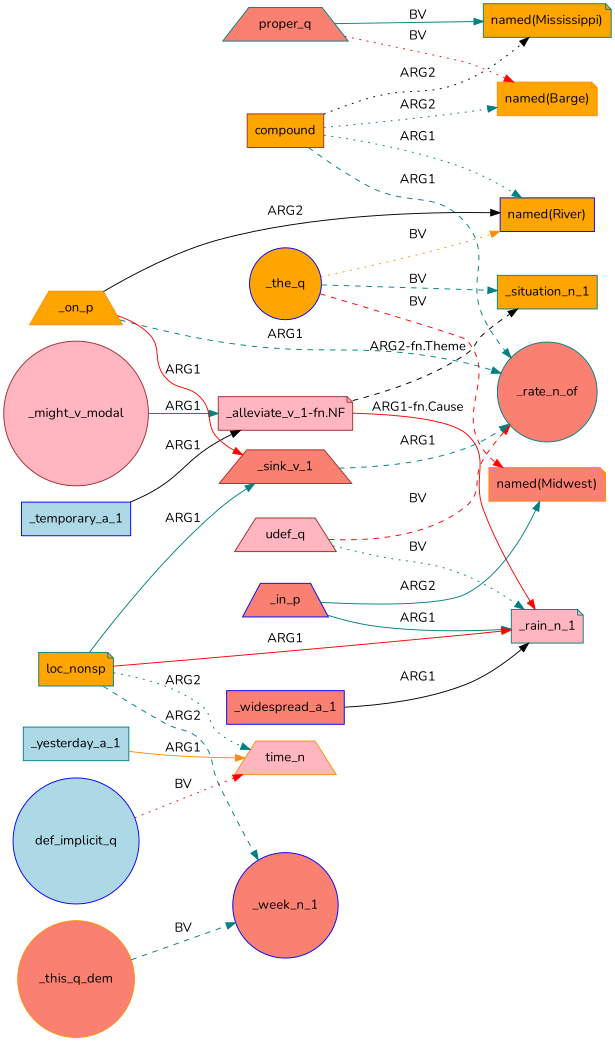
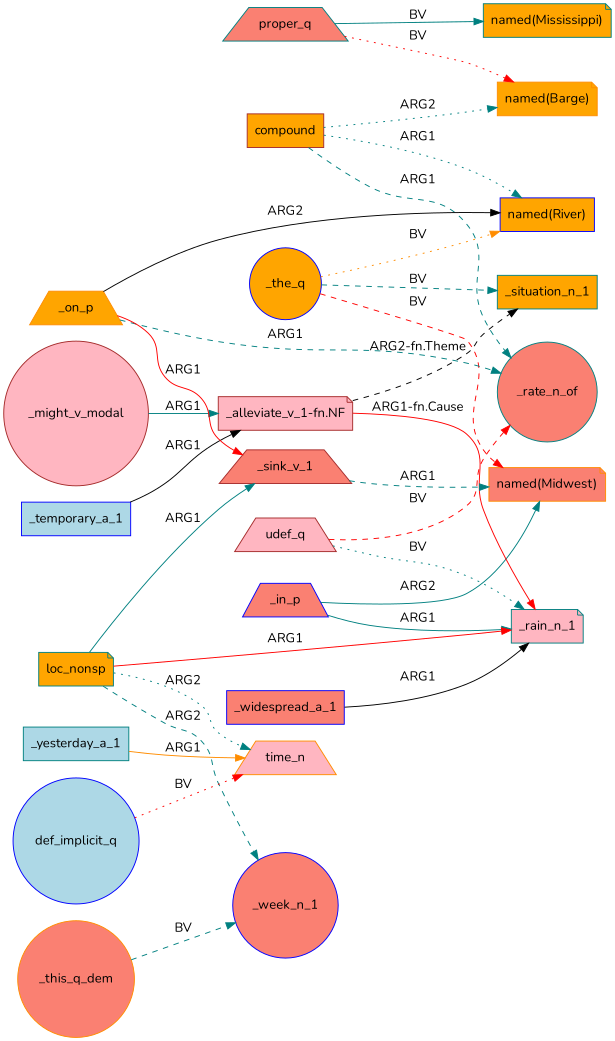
  digraph {
    fontname=Nunito
    rankdir=LR
    node [color=blue fillcolor=salmon fontname=Nunito shape=trapezium style=filled]
    edge [color=teal fontname=Nunito style=solid]
    _in_p
    "named(Midwest)" [color=darkorange shape=note]
    _rain_n_1 [color=teal fillcolor=lightpink shape=note]
    _yesterday_a_1 [color=teal fillcolor=lightblue shape=box]
    time_n [color=darkorange fillcolor=lightpink]
    _temporary_a_1 [fillcolor=lightblue shape=box]
    "_alleviate_v_1-fn.NF" [color=brown fillcolor=lightpink shape=note]
    _situation_n_1 [color=teal fillcolor=orange shape=box]
    _widespread_a_1 [shape=box]
    udef_q [color=brown fillcolor=lightpink]
    _rate_n_of [color=teal shape=circle]
    _might_v_modal [color=brown fillcolor=lightpink shape=circle]
    _sink_v_1 [color=brown]
    compound [color=brown fillcolor=orange shape=box]
    "named(River)" [fillcolor=orange shape=box]
    "named(Barge)" [color=darkorange fillcolor=orange shape=note]
    "named(Mississippi)" [color=teal fillcolor=orange shape=note]
    _the_q [fillcolor=orange shape=circle]
    loc_nonsp [color=teal fillcolor=orange shape=note]
    _week_n_1 [shape=circle]
    _this_q_dem [color=darkorange shape=circle]
    proper_q [color=teal]
    _on_p [color=darkorange fillcolor=orange]
    def_implicit_q [fillcolor=lightblue shape=circle]
    _in_p -> "named(Midwest)" [label=ARG2]
    _in_p -> _rain_n_1 [label=ARG1]
    _yesterday_a_1 -> time_n [color=darkorange label=ARG1]
    _temporary_a_1 -> "_alleviate_v_1-fn.NF" [color=black label=ARG1]
    "_alleviate_v_1-fn.NF" -> _rain_n_1 [color=red label="ARG1-fn.Cause"]
    "_alleviate_v_1-fn.NF" -> _situation_n_1 [color=black label="ARG2-fn.Theme" style=dashed]
    _widespread_a_1 -> _rain_n_1 [color=black label=ARG1]
    udef_q -> _rain_n_1 [label=BV style=dotted]
    udef_q -> _rate_n_of [color=red label=BV style=dashed]
    _might_v_modal -> "_alleviate_v_1-fn.NF" [label=ARG1]
-   _sink_v_1 -> _rate_n_of [label=ARG1 style=dashed]
+   _sink_v_1 -> "named(Midwest)" [label=ARG1 style=dashed]
    compound -> _rate_n_of [label=ARG1 style=dashed]
    compound -> "named(River)" [label=ARG1 style=dotted]
    compound -> "named(Barge)" [label=ARG2 style=dotted]
-   compound -> "named(Mississippi)" [color=black label=ARG2 style=dotted]
    _the_q -> "named(Midwest)" [color=red label=BV style=dashed]
    _the_q -> _situation_n_1 [label=BV style=dashed]
    _the_q -> "named(River)" [color=darkorange label=BV style=dotted]
    loc_nonsp -> _rain_n_1 [color=red label=ARG1]
    loc_nonsp -> time_n [label=ARG2 style=dotted]
    loc_nonsp -> _sink_v_1 [label=ARG1]
    loc_nonsp -> _week_n_1 [label=ARG2 style=dashed]
    _this_q_dem -> _week_n_1 [label=BV style=dashed]
    proper_q -> "named(Barge)" [color=red label=BV style=dotted]
    proper_q -> "named(Mississippi)" [label=BV]
    _on_p -> _rate_n_of [label=ARG1 style=dashed]
    _on_p -> _sink_v_1 [color=red label=ARG1]
    _on_p -> "named(River)" [color=black label=ARG2]
    def_implicit_q -> time_n [color=red label=BV style=dotted]
  }
